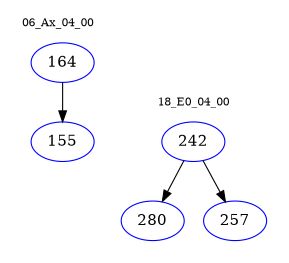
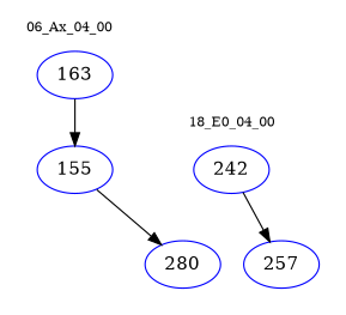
  digraph {
    node [color=blue]
    edge [color=black]
-   n1 [label=164]
+   n1 [label=163]
    n2 [label=155]
    n3 [label=242]
    n4 [label=257]
    n5 [label=280]
    subgraph cluster_1 {
      color=white
      fontsize=10
      label="06_Ax_04_00"
      n1
      n2
    }
    subgraph cluster_2 {
      color=white
      fontsize=10
      label="18_E0_04_00"
      n3
      n4
      n5
    }
    n1 -> n2
    n3 -> n4
-   n3 -> n5
+   n2 -> n5
  }
